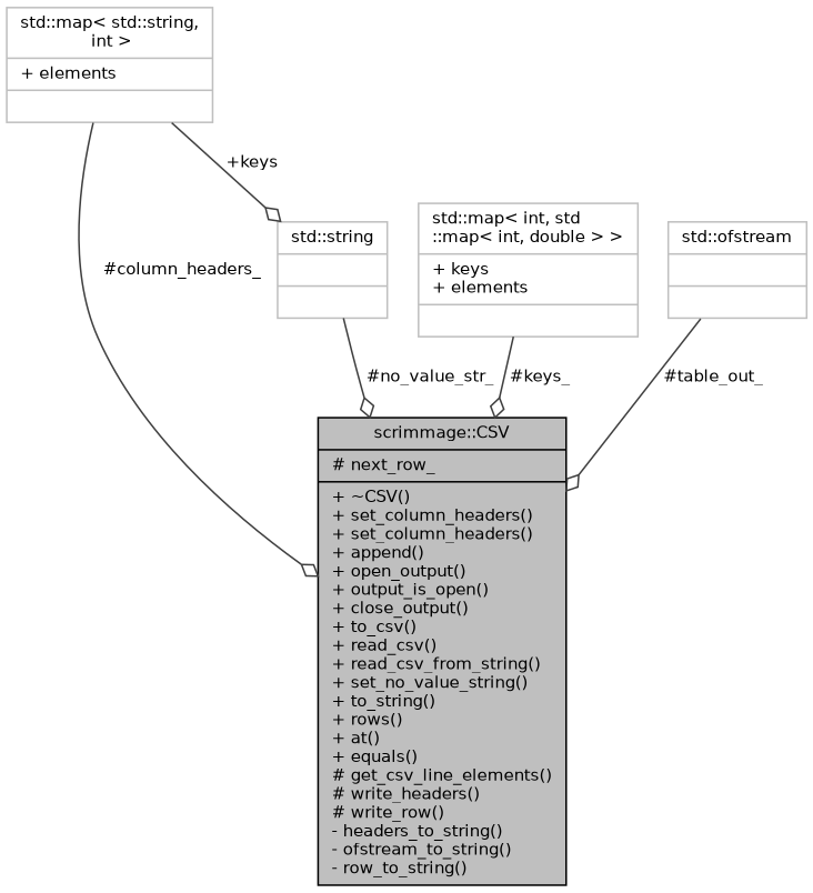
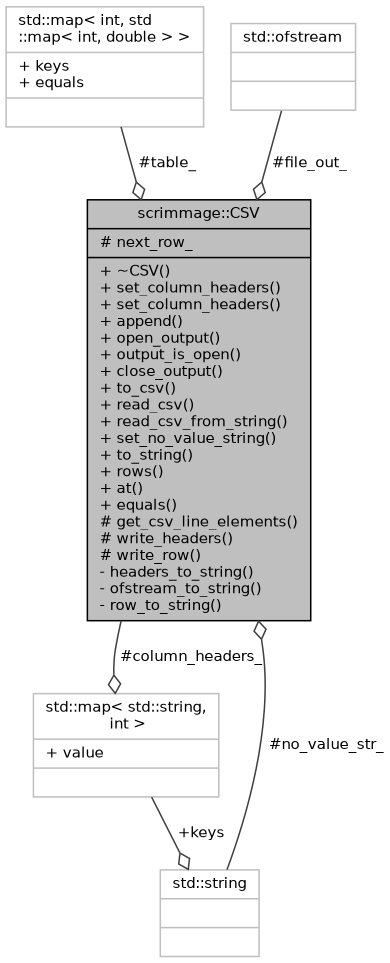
  digraph {
    node [color=grey75 fillcolor=white fontname=Helvetica fontsize=10 shape=record style=filled]
    edge [arrowhead=odiamond color=grey25 fontname=Helvetica fontsize=10 labelfontname=Helvetica labelfontsize=10 style=solid]
    n1 [color=black fillcolor=grey75 fontcolor=black height=0.2 label="{scrimmage::CSV\n|# next_row_\l|+ ~CSV()\l+ set_column_headers()\l+ set_column_headers()\l+ append()\l+ open_output()\l+ output_is_open()\l+ close_output()\l+ to_csv()\l+ read_csv()\l+ read_csv_from_string()\l+ set_no_value_string()\l+ to_string()\l+ rows()\l+ at()\l+ equals()\l# get_csv_line_elements()\l# write_headers()\l# write_row()\l- headers_to_string()\l- ofstream_to_string()\l- row_to_string()\l}" width=0.4]
-   n2 [height=0.2 label="{std::map\< std::string,\l int \>\n|+ elements\l|}" width=0.4]
+   n2 [height=0.2 label="{std::map\< std::string,\l int \>\n|+ value\l|}" width=0.4]
    n3 [height=0.2 label="{std::string\n||}" width=0.4]
-   n4 [height=0.2 label="{std::map\< int, std\l::map\< int, double \> \>\n|+ keys\l+ elements\l|}" width=0.4]
+   n4 [height=0.2 label="{std::map\< int, std\l::map\< int, double \> \>\n|+ keys\l+ equals\l|}" width=0.4]
    n5 [height=0.2 label="{std::ofstream\n||}" width=0.4]
-   n2 -> n1 [label=" #column_headers_"]
+   n1 -> n2 [label=" #column_headers_"]
    n2 -> n3 [label=" +keys"]
    n3 -> n1 [label=" #no_value_str_"]
-   n4 -> n1 [label=" #keys_"]
-   n5 -> n1 [label=" #table_out_"]
+   n4 -> n1 [label=" #table_"]
+   n5 -> n1 [label=" #file_out_"]
  }
